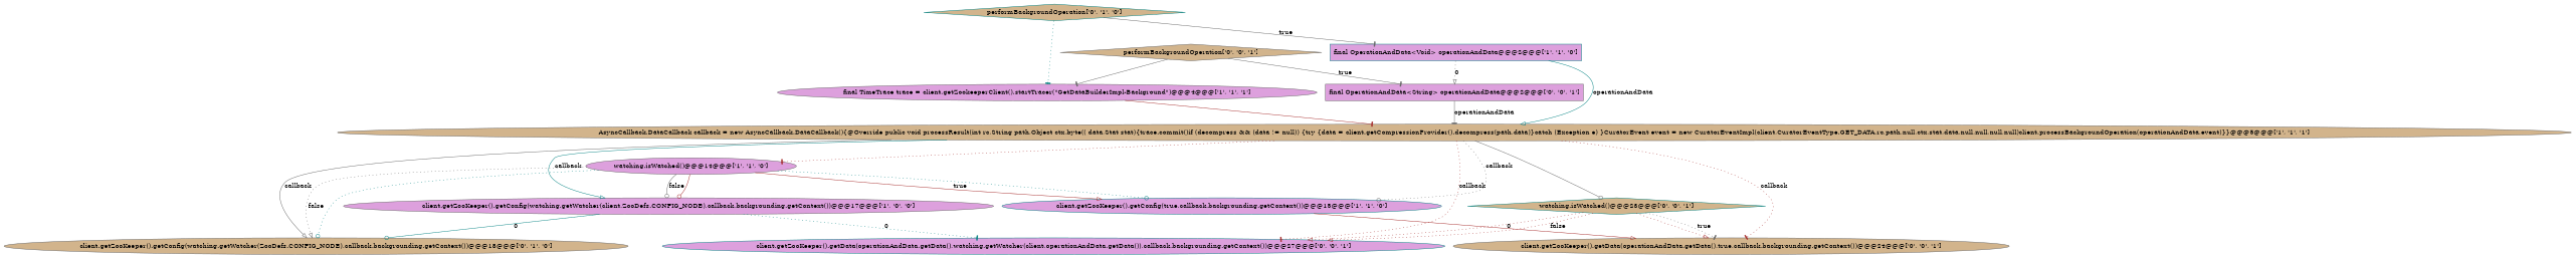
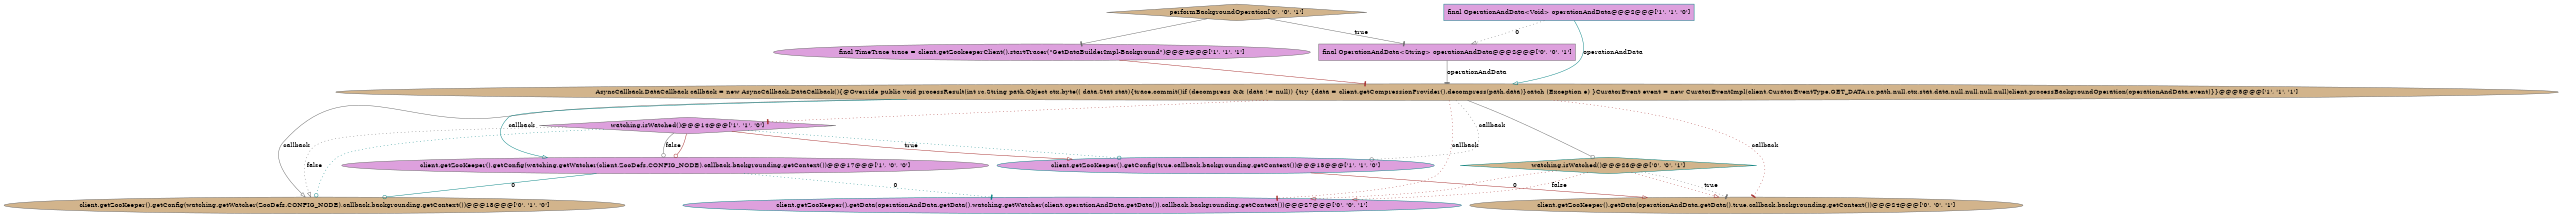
  digraph {
    node [color=gray40 fillcolor=plum shape=ellipse style=filled]
    edge [arrowhead=tee color=gray40 style=solid]
    n1 [label="final TimeTrace trace = client.getZookeeperClient().startTracer(\"GetDataBuilderImpl-Background\")@@@4@@@['1', '1', '1']"]
    n2 [fillcolor=tan label="AsyncCallback.DataCallback callback = new AsyncCallback.DataCallback(){@Override public void processResult(int rc,String path,Object ctx,byte(( data,Stat stat){trace.commit()if (decompress && (data != null)) {try {data = client.getCompressionProvider().decompress(path,data)}catch (Exception e) }CuratorEvent event = new CuratorEventImpl(client,CuratorEventType.GET_DATA,rc,path,null,ctx,stat,data,null,null,null,null)client.processBackgroundOperation(operationAndData,event)}}@@@5@@@['1', '1', '1']"]
-   n3 [label="watching.isWatched()@@@14@@@['1', '1', '0']"]
+   n3 [label="watching.isWatched()@@@14@@@['1', '1', '0']" shape=diamond]
    n4 [fillcolor=tan label="client.getZooKeeper().getConfig(watching.getWatcher(ZooDefs.CONFIG_NODE),callback,backgrounding.getContext())@@@18@@@['0', '1', '0']"]
    n5 [color=teal label="client.getZooKeeper().getConfig(true,callback,backgrounding.getContext())@@@15@@@['1', '1', '0']"]
    n6 [label="client.getZooKeeper().getConfig(watching.getWatcher(client,ZooDefs.CONFIG_NODE),callback,backgrounding.getContext())@@@17@@@['1', '0', '0']"]
    n7 [fillcolor=tan label="client.getZooKeeper().getData(operationAndData.getData(),true,callback,backgrounding.getContext())@@@24@@@['0', '0', '1']"]
    n8 [color=teal fillcolor=tan label="watching.isWatched()@@@23@@@['0', '0', '1']" shape=diamond]
    n9 [color=teal label="client.getZooKeeper().getData(operationAndData.getData(),watching.getWatcher(client,operationAndData.getData()),callback,backgrounding.getContext())@@@27@@@['0', '0', '1']"]
    n10 [fillcolor=tan label="performBackgroundOperation['0', '0', '1']" shape=diamond]
    n11 [label="final OperationAndData<String> operationAndData@@@2@@@['0', '0', '1']" shape=box]
    n12 [color=teal label="final OperationAndData<Void> operationAndData@@@2@@@['1', '1', '0']" shape=box]
-   n13 [color=teal fillcolor=tan label="performBackgroundOperation['0', '1', '0']" shape=diamond]
    n1 -> n2 [color=brown]
    n2 -> n3 [color=brown style=dotted]
    n2 -> n4 [arrowhead=onormal label=callback]
    n2 -> n5 [arrowhead=odot label=callback style=dotted]
    n2 -> n6 [arrowhead=onormal color=teal label=callback]
    n2 -> n7 [color=brown label=callback style=dotted]
    n2 -> n8 [arrowhead=odot]
    n2 -> n9 [color=brown label=callback style=dotted]
    n3 -> n4 [arrowhead=onormal label=false style=dotted]
    n3 -> n4 [arrowhead=odot color=teal style=dotted]
    n3 -> n5 [arrowhead=odot color=teal style=dotted]
    n3 -> n5 [arrowhead=onormal color=brown label=true]
    n3 -> n6 [arrowhead=odot label=false]
    n3 -> n6 [arrowhead=odot color=brown]
    n5 -> n7 [arrowhead=onormal color=brown label=0]
    n6 -> n4 [arrowhead=odot color=teal label=0]
    n6 -> n9 [color=teal label=0 style=dotted]
    n8 -> n7 [arrowhead=onormal color=brown style=dotted]
    n8 -> n7 [label=true style=dotted]
    n8 -> n9 [arrowhead=onormal color=brown label=false style=dotted]
    n8 -> n9 [arrowhead=onormal color=brown style=dotted]
    n10 -> n1
    n10 -> n11 [label=true]
    n11 -> n2 [label=operationAndData]
    n12 -> n2 [arrowhead=onormal color=teal label=operationAndData]
    n12 -> n11 [arrowhead=onormal label=0 style=dotted]
-   n13 -> n1 [color=teal style=dotted]
-   n13 -> n12 [label=true]
  }
